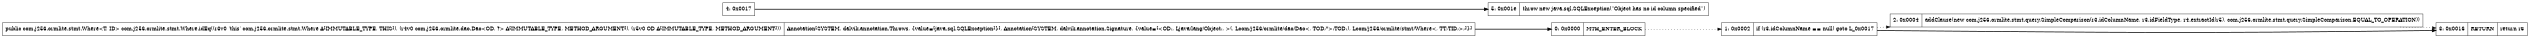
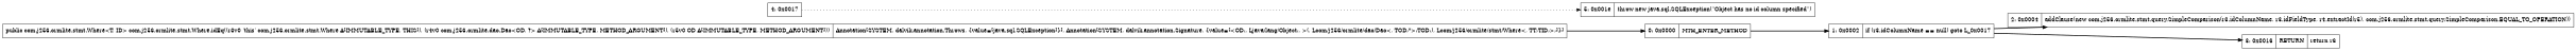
  digraph {
    rankdir=LR
    node [shape=record]
    edge [style=bold]
-   n1 [label="{0\:\ 0x0000|MTH_ENTER_BLOCK\l}"]
+   n1 [label="{0\:\ 0x0000|MTH_ENTER_METHOD\l}"]
    n2 [label="{1\:\ 0x0002|if (r3.idColumnName == null) goto L_0x0017\l}"]
    n3 [label="{2\:\ 0x0004|addClause(new com.j256.ormlite.stmt.query.SimpleComparison(r3.idColumnName, r3.idFieldType, r4.extractId(r5), com.j256.ormlite.stmt.query.SimpleComparison.EQUAL_TO_OPERATION))\l}"]
    n4 [label="{3\:\ 0x0016|RETURN\l|return r6\l}"]
    n5 [label="{4\:\ 0x0017}"]
    n6 [label="{5\:\ 0x001e|throw new java.sql.SQLException(\"Object has no id column specified\")\l}"]
    n7 [label="{public com.j256.ormlite.stmt.Where\<T, ID\> com.j256.ormlite.stmt.Where.idEq((r3v0 'this' com.j256.ormlite.stmt.Where A[IMMUTABLE_TYPE, THIS]), (r4v0 com.j256.ormlite.dao.Dao\<OD, ?\> A[IMMUTABLE_TYPE, METHOD_ARGUMENT]), (r5v0 OD A[IMMUTABLE_TYPE, METHOD_ARGUMENT]))  | Annotation[SYSTEM, dalvik.annotation.Throws, \{value=[java.sql.SQLException]\}], Annotation[SYSTEM, dalvik.annotation.Signature, \{value=[\<OD:, Ljava\/lang\/Object;, \>(, Lcom\/j256\/ormlite\/dao\/Dao\<, TOD;*\>;TOD;), Lcom\/j256\/ormlite\/stmt\/Where\<, TT;TID;\>;]\}]\l}"]
-   n1 -> n2 [style=dotted]
-   n2 -> n3 [style=dotted]
+   n1 -> n2
+   n2 -> n3
    n2 -> n4
-   n3 -> n4 [style=dotted]
-   n5 -> n6
+   n5 -> n6 [style=dotted]
    n7 -> n1
  }
